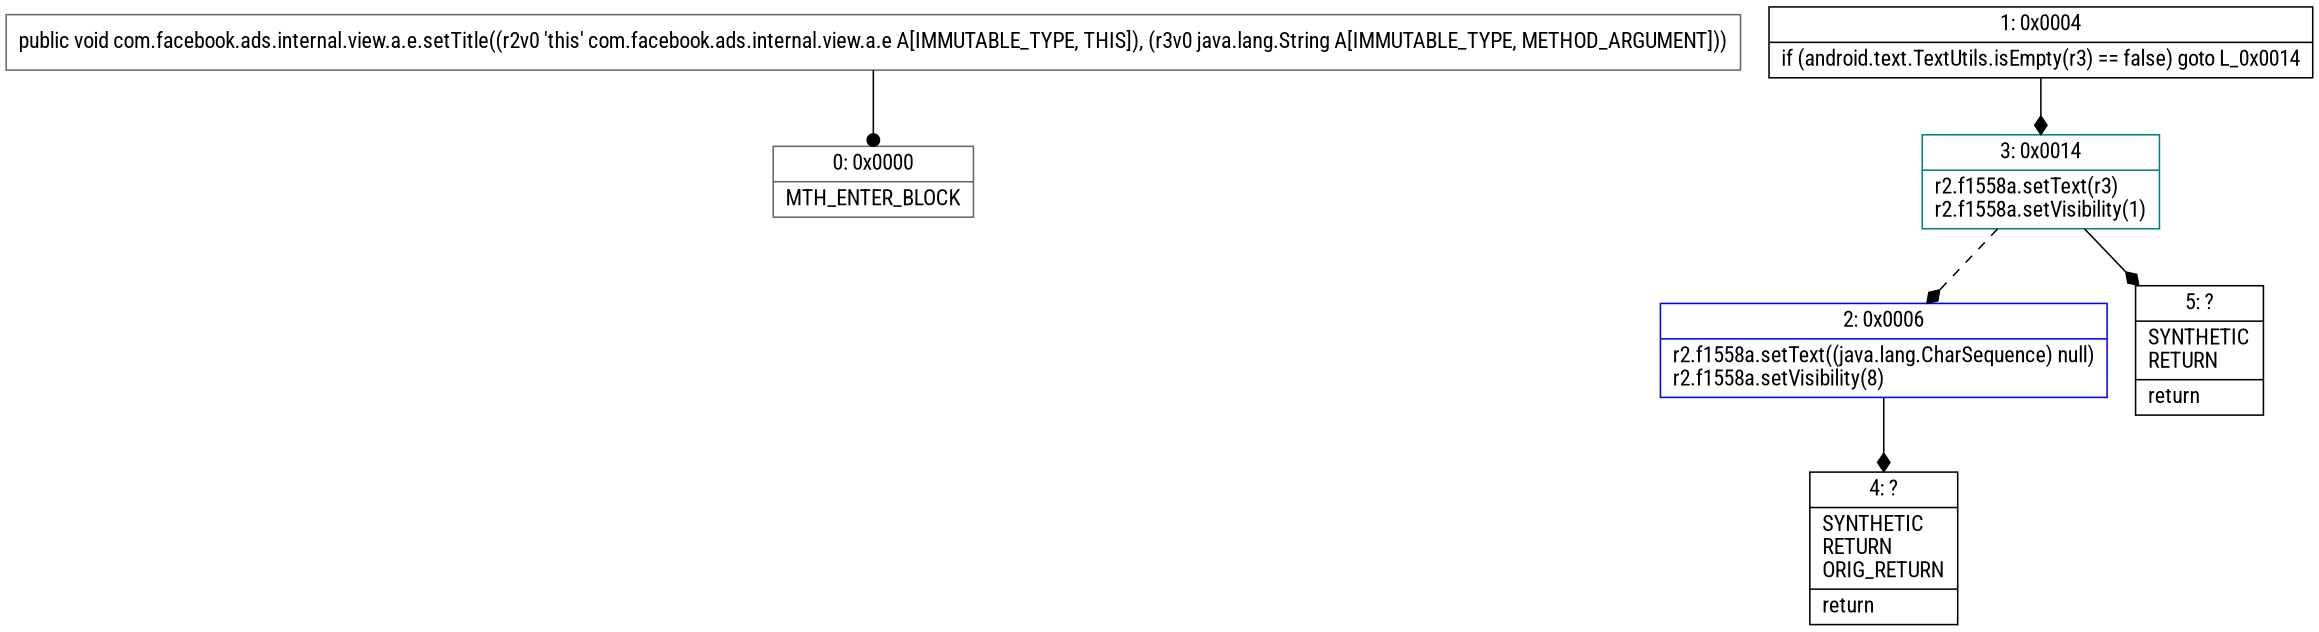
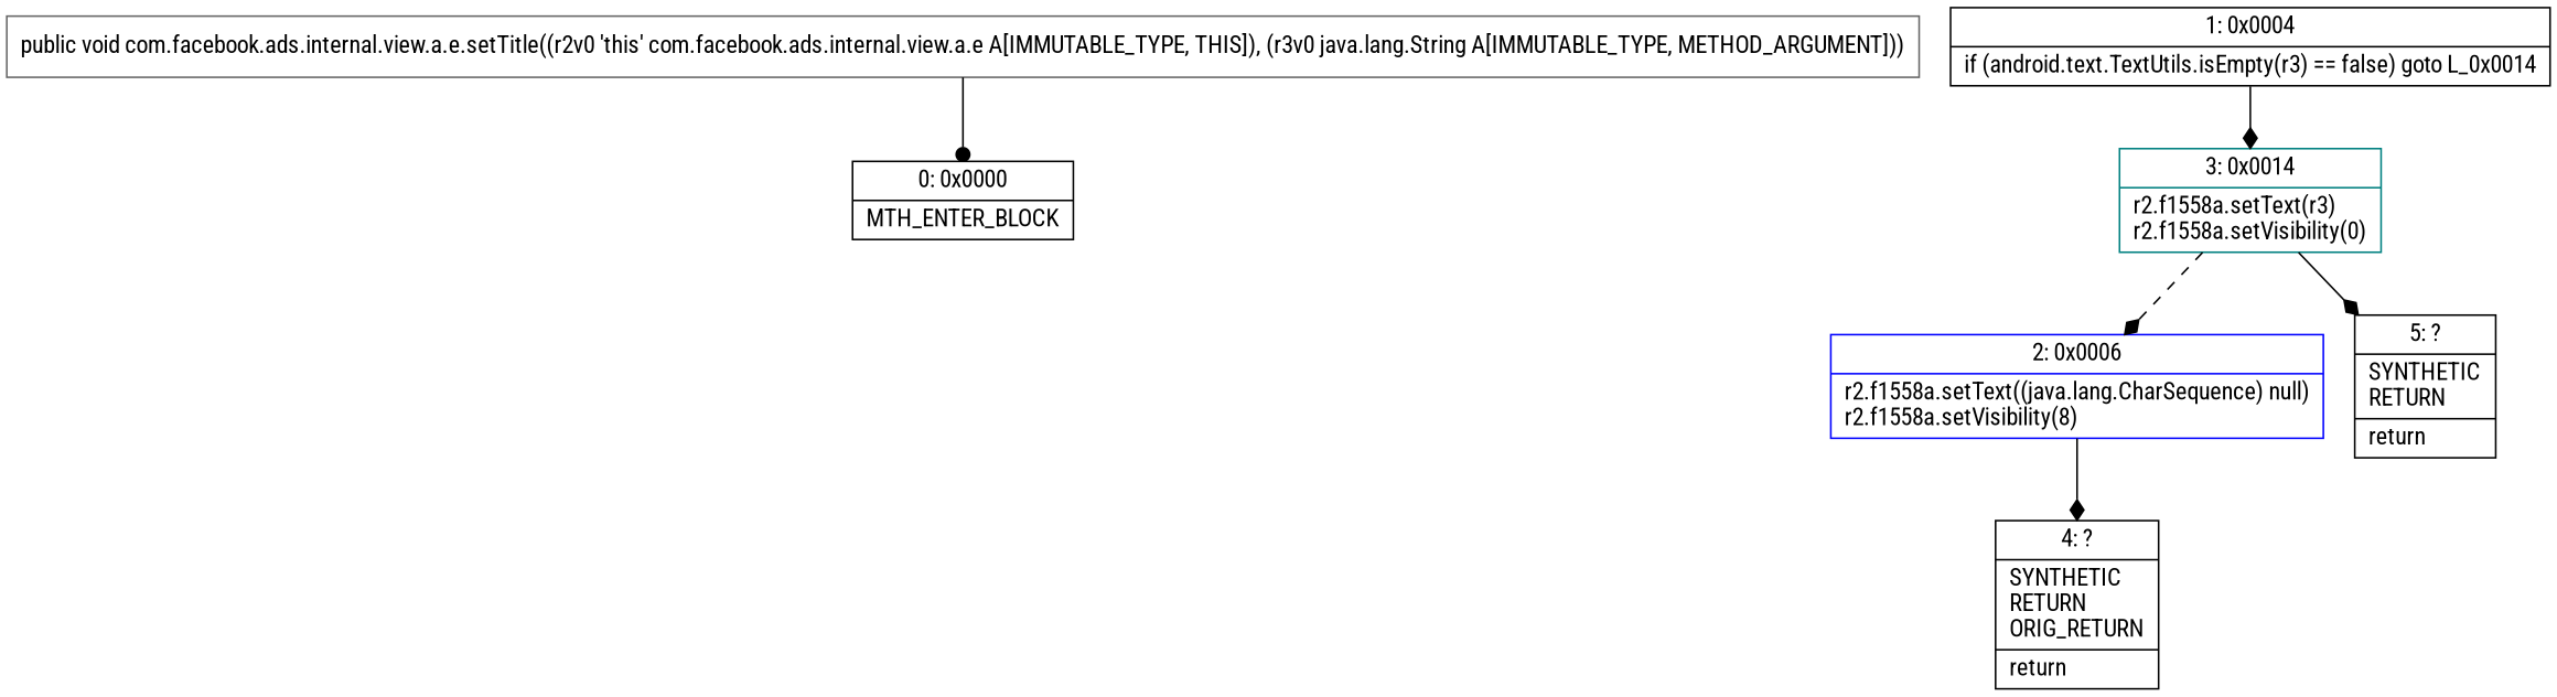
  digraph {
    fontname="Roboto Condensed"
    node [color=black fontname="Roboto Condensed" shape=record]
    edge [arrowhead=diamond fontname="Roboto Condensed"]
-   n1 [color=gray40 label="{0\:\ 0x0000|MTH_ENTER_BLOCK\l}"]
+   n1 [label="{0\:\ 0x0000|MTH_ENTER_BLOCK\l}"]
    n2 [label="{1\:\ 0x0004|if (android.text.TextUtils.isEmpty(r3) == false) goto L_0x0014\l}"]
-   n3 [color=teal label="{3\:\ 0x0014|r2.f1558a.setText(r3)\lr2.f1558a.setVisibility(1)\l}"]
+   n3 [color=teal label="{3\:\ 0x0014|r2.f1558a.setText(r3)\lr2.f1558a.setVisibility(0)\l}"]
    n4 [color=blue label="{2\:\ 0x0006|r2.f1558a.setText((java.lang.CharSequence) null)\lr2.f1558a.setVisibility(8)\l}"]
    n5 [label="{4\:\ ?|SYNTHETIC\lRETURN\lORIG_RETURN\l|return\l}"]
    n6 [label="{5\:\ ?|SYNTHETIC\lRETURN\l|return\l}"]
    n7 [color=gray40 label="{public void com.facebook.ads.internal.view.a.e.setTitle((r2v0 'this' com.facebook.ads.internal.view.a.e A[IMMUTABLE_TYPE, THIS]), (r3v0 java.lang.String A[IMMUTABLE_TYPE, METHOD_ARGUMENT])) }"]
    n2 -> n3
    n3 -> n4 [style=dashed]
    n3 -> n6
    n4 -> n5
    n7 -> n1 [arrowhead=dot]
  }
